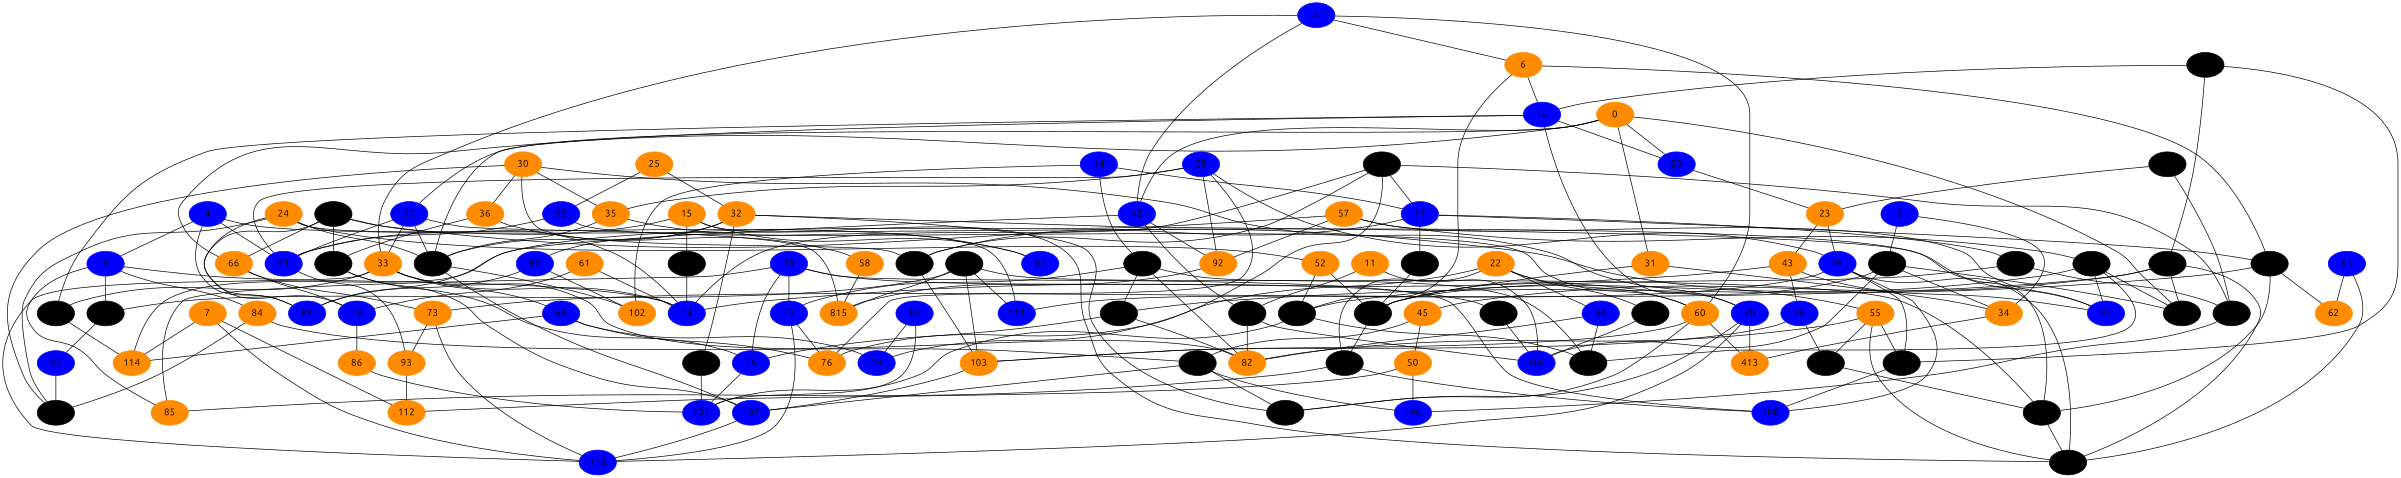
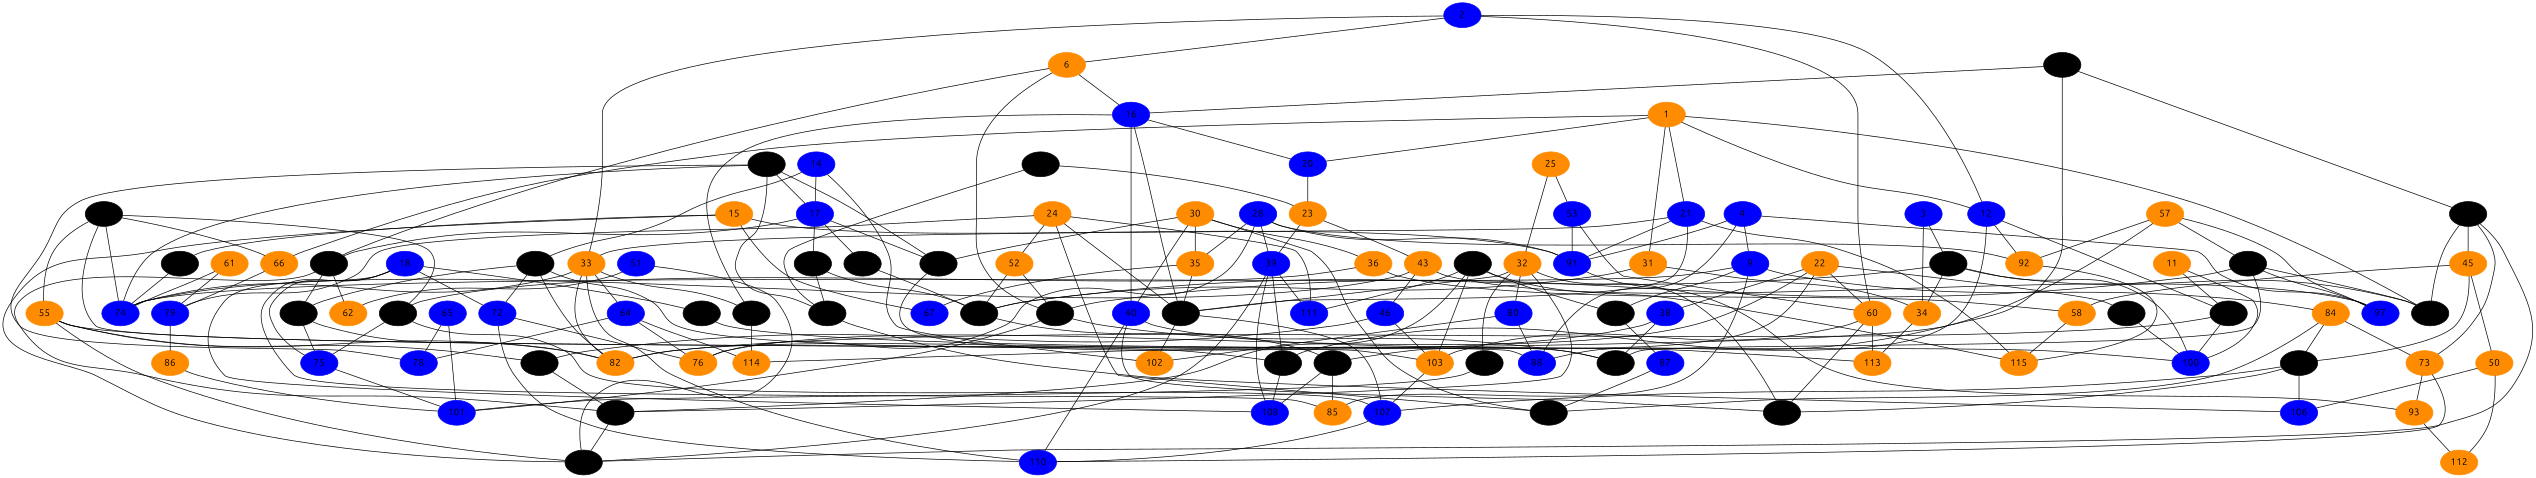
  graph {
    fontname=Ubuntu
    node [color=darkorange fontname=Ubuntu style=filled]
    edge [fontname=Ubuntu]
    12 [color=blue]
-   1 [label=0]
+   1
    20 [color=blue]
    21 [color=blue]
    31
    66
    98 [color=black]
    88 [color=blue]
    13 [color=black]
    92
    23
    33
    91 [color=blue]
    94 [color=black]
-   115 [label=815]
+   115
    34
    77 [color=black]
    79 [color=blue]
    73
    2 [color=blue]
    6
    60
    16 [color=blue]
    29 [color=black]
    81 [color=black]
    74 [color=blue]
    110 [color=blue]
    82
    90 [color=black]
    64 [color=blue]
    104 [color=black]
-   113 [label=413]
+   113
    103
    3 [color=blue]
    26 [color=black]
    100 [color=blue]
    4 [color=blue]
    9 [color=blue]
    97 [color=blue]
    56 [color=black]
    84
    85
    93
    5 [color=black]
    17 [color=blue]
    48 [color=black]
    78 [color=blue]
    105 [color=black]
    19 [color=black]
    47 [color=black]
    106 [color=blue]
    40 [color=blue]
    62
    68 [color=black]
    70 [color=black]
    109 [color=black]
    101 [color=blue]
-   7
    112
    114
    8 [color=black]
    42 [color=black]
    89 [color=black]
    71 [color=black]
    45
    108 [color=blue]
    87 [color=blue]
    96 [color=black]
    99 [color=black]
    10 [color=black]
    39 [color=blue]
    43
    11
    14 [color=blue]
    49 [color=black]
    102
    72 [color=blue]
    15
    59 [color=black]
    67 [color=blue]
    107 [color=blue]
    18 [color=blue]
    37 [color=black]
    75 [color=blue]
    76
    83 [color=black]
    22
    38 [color=blue]
    95 [color=black]
    111 [color=blue]
    61
    24
    52
    86
    25
    32
    53 [color=blue]
    41 [color=black]
    80 [color=blue]
    27 [color=black]
    44 [color=black]
    55
    63 [color=black]
    28 [color=blue]
    35
    30
    36
    58
    50
    46 [color=blue]
    51 [color=blue]
    54 [color=black]
    57
    69 [color=black]
    65 [color=blue]
    12 -- 88
    12 -- 13
    12 -- 92
    1 -- 12
    1 -- 20
    1 -- 21
    1 -- 31
    1 -- 66
    1 -- 98
    20 -- 23
    21 -- 33
    21 -- 91
    21 -- 94
    21 -- 115
    31 -- 34
    31 -- 77
    66 -- 79
-   66 -- 73
+   84 -- 73
    13 -- 82
    13 -- 100
    92 -- 115
    23 -- 39
    23 -- 43
    33 -- 74
    33 -- 110
    33 -- 82
    33 -- 90
    33 -- 64
    91 -- 93
    94 -- 102
    94 -- 107
    34 -- 113
    77 -- 83
    79 -- 86
    73 -- 110
    73 -- 93
    2 -- 12
    2 -- 33
    2 -- 6
    2 -- 60
    6 -- 16
    6 -- 29
    6 -- 81
    60 -- 104
    60 -- 113
    60 -- 103
    16 -- 20
    16 -- 94
    16 -- 90
    16 -- 40
    29 -- 62
    29 -- 68
    29 -- 70
    81 -- 109
    81 -- 101
    90 -- 114
    64 -- 78
    64 -- 114
    64 -- 76
    103 -- 107
    3 -- 34
    3 -- 26
    26 -- 98
    26 -- 34
    26 -- 77
    26 -- 100
    4 -- 88
    4 -- 91
    4 -- 9
    4 -- 97
    9 -- 74
    9 -- 56
    9 -- 84
    9 -- 85
    56 -- 87
    84 -- 96
    84 -- 99
    93 -- 112
    5 -- 74
    5 -- 17
    5 -- 48
    5 -- 78
    5 -- 105
    17 -- 29
    17 -- 48
    17 -- 19
    17 -- 47
    48 -- 103
    105 -- 106
    19 -- 77
    47 -- 77
    47 -- 105
    40 -- 110
    40 -- 104
    40 -- 113
    68 -- 82
    68 -- 75
    70 -- 71
-   7 -- 110
-   7 -- 112
-   7 -- 114
    8 -- 16
    8 -- 42
    8 -- 89
    42 -- 98
    42 -- 73
    42 -- 71
    42 -- 45
    89 -- 108
    45 -- 99
+   45 -- 58
    45 -- 50
    87 -- 96
    99 -- 104
    99 -- 106
    99 -- 107
    10 -- 23
    10 -- 105
    39 -- 89
    39 -- 71
    39 -- 108
    39 -- 111
    43 -- 74
    43 -- 97
    43 -- 46
    11 -- 13
    11 -- 100
    14 -- 17
    14 -- 49
    14 -- 102
    49 -- 82
    49 -- 68
    49 -- 109
    49 -- 72
    72 -- 110
    72 -- 76
    15 -- 91
    15 -- 71
    15 -- 59
    15 -- 67
    59 -- 74
    107 -- 110
    18 -- 85
    18 -- 108
    18 -- 72
    18 -- 37
    18 -- 75
    37 -- 100
    75 -- 101
    83 -- 85
    83 -- 108
    22 -- 60
    22 -- 76
    22 -- 83
    22 -- 38
    22 -- 95
    38 -- 82
    38 -- 109
    95 -- 100
    61 -- 79
    61 -- 74
    24 -- 94
    24 -- 79
    24 -- 96
    24 -- 111
    24 -- 52
    52 -- 77
    52 -- 81
    86 -- 101
    25 -- 32
    25 -- 53
    32 -- 94
    32 -- 104
    32 -- 70
    32 -- 41
    32 -- 80
    53 -- 91
    53 -- 60
    41 -- 101
    80 -- 88
    80 -- 102
    27 -- 66
    27 -- 88
    27 -- 74
    27 -- 44
    27 -- 55
    44 -- 107
    44 -- 75
    55 -- 82
    55 -- 89
    55 -- 71
    55 -- 63
    63 -- 70
    28 -- 92
    28 -- 91
    28 -- 39
    28 -- 76
    28 -- 35
    35 -- 94
    35 -- 67
    30 -- 48
    30 -- 40
    30 -- 96
    30 -- 35
    30 -- 36
    36 -- 44
    36 -- 58
    58 -- 115
    50 -- 106
    50 -- 112
    46 -- 103
    46 -- 63
    51 -- 62
    51 -- 71
    54 -- 115
    54 -- 103
    54 -- 56
    54 -- 70
    54 -- 111
    57 -- 92
    57 -- 97
    57 -- 114
    57 -- 69
    69 -- 98
    69 -- 81
    69 -- 97
    69 -- 109
    65 -- 78
    65 -- 101
  }
